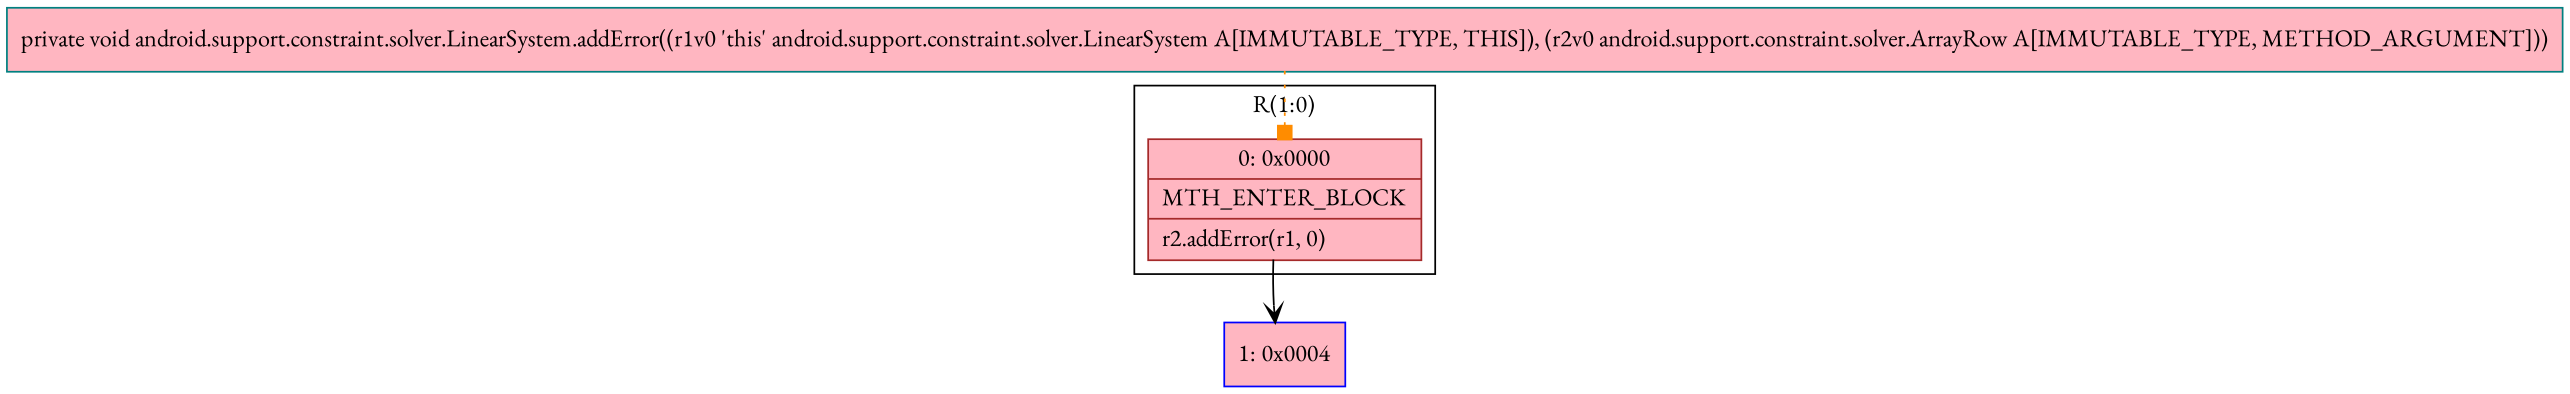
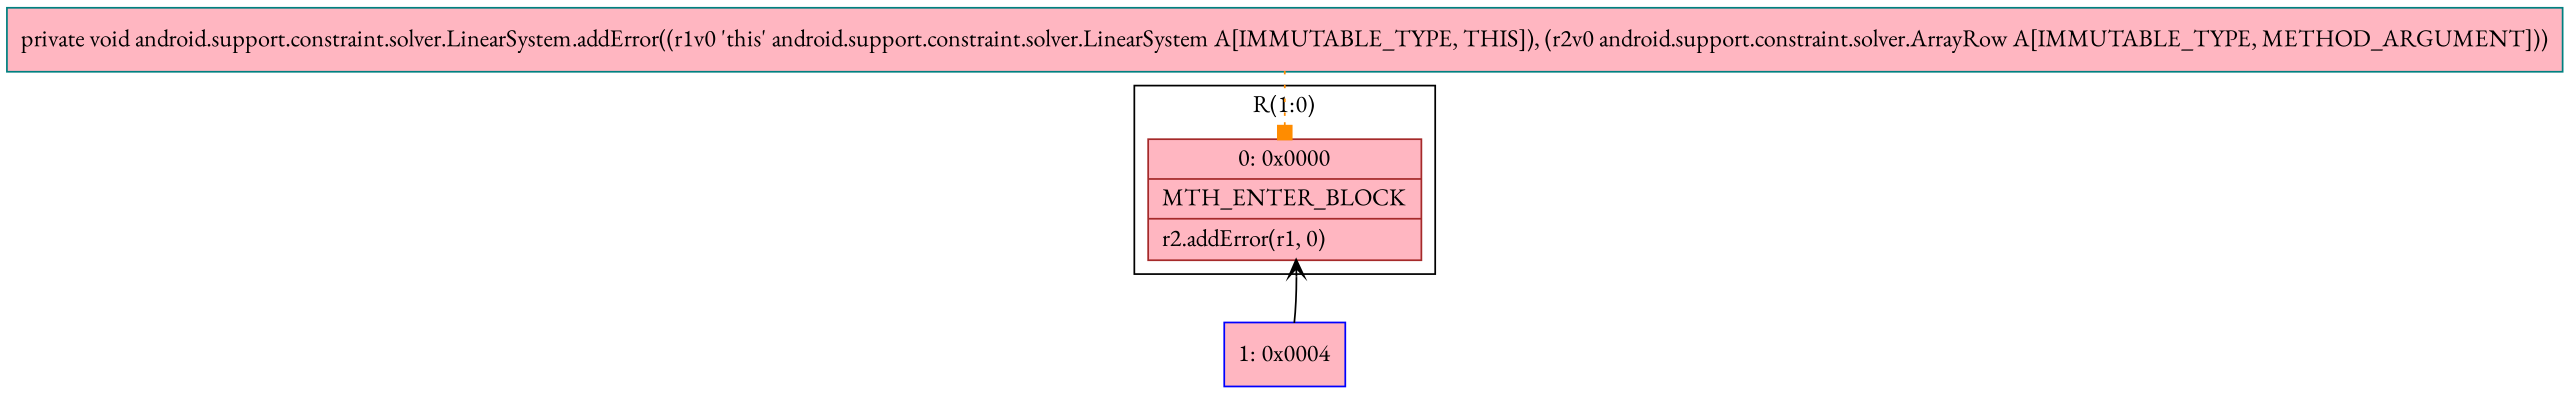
  digraph {
    fontname="EB Garamond"
    node [shape=record style=filled fillcolor=lightpink fontname="EB Garamond"]
    edge [fontname="EB Garamond"]
    n1 [color=brown label="{0\:\ 0x0000|MTH_ENTER_BLOCK\l|r2.addError(r1, 0)\l}"]
    n2 [color=blue label="{1\:\ 0x0004}"]
    n3 [label="{private void android.support.constraint.solver.LinearSystem.addError((r1v0 'this' android.support.constraint.solver.LinearSystem A[IMMUTABLE_TYPE, THIS]), (r2v0 android.support.constraint.solver.ArrayRow A[IMMUTABLE_TYPE, METHOD_ARGUMENT])) }" color=teal]
    subgraph cluster_1 {
      label="R(1:0)"
      n1
    }
-   n1 -> n2 [color=black style=solid arrowhead=vee]
+   n2 -> n1 [color=black style=solid arrowhead=vee]
    n3 -> n1 [color=darkorange style=dotted arrowhead=box]
  }
